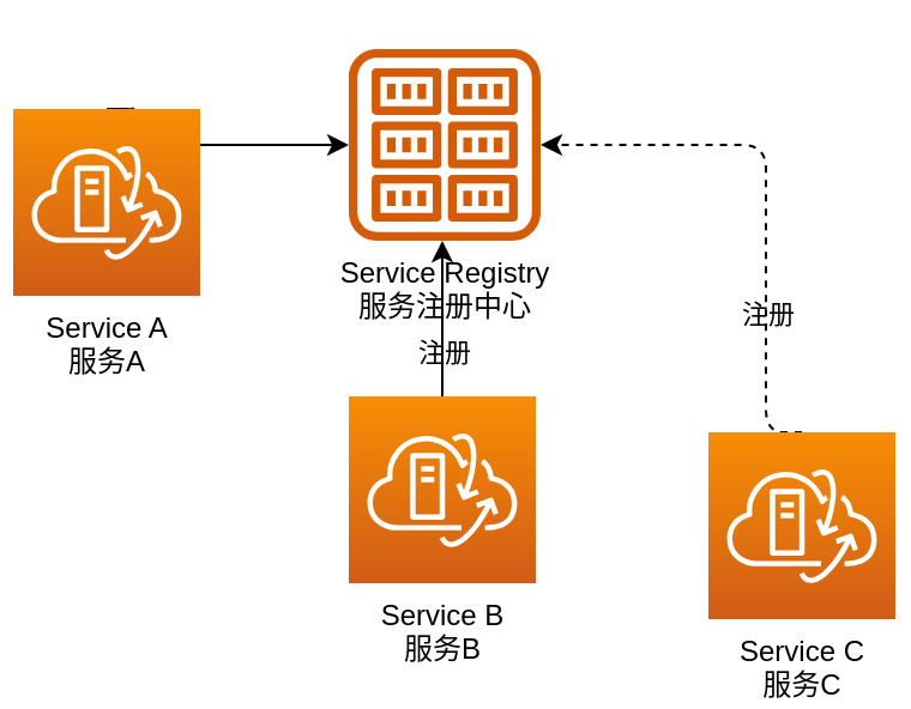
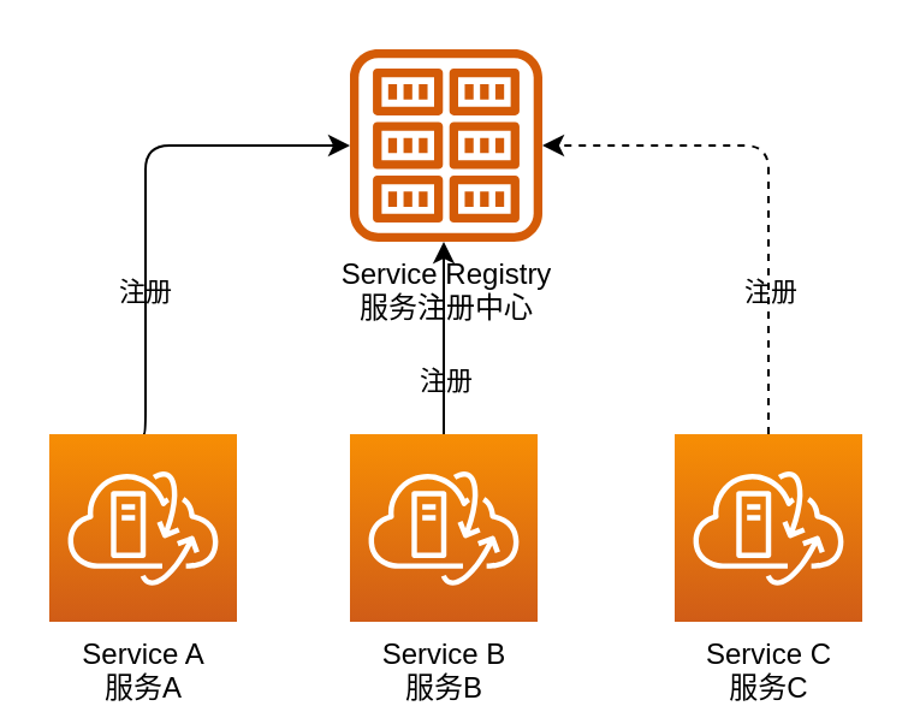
  <mxCell id="0" />
  <mxCell id="1" parent="0" />
  <mxCell id="2" value="Service Registry&lt;br&gt;服务注册中心" style="sketch=0;outlineConnect=0;fontColor=default;gradientColor=none;fillColor=#D45B07;strokeColor=none;dashed=0;verticalLabelPosition=bottom;verticalAlign=top;align=center;html=1;fontSize=12;fontStyle=0;aspect=fixed;pointerEvents=1;shape=mxgraph.aws4.registry;" vertex="1" parent="1"><mxGeometry x="145" y="20" width="80" height="80" as="geometry" /></mxCell>
  <mxCell id="3" style="edgeStyle=elbowEdgeStyle;html=1;exitX=0.5;exitY=0;exitDx=0;exitDy=0;exitPerimeter=0;labelBackgroundColor=none;fontColor=#FFFFFF;" edge="1" parent="1" source="5" target="2"><mxGeometry relative="1" as="geometry"><Array as="points"><mxPoint x="60" y="120" /></Array></mxGeometry></mxCell>
  <mxCell id="4" value="注册" style="edgeLabel;html=1;align=center;verticalAlign=middle;resizable=0;points=[];fontColor=default;labelBackgroundColor=none;" vertex="1" connectable="0" parent="3"><mxGeometry x="-0.495" relative="1" as="geometry"><mxPoint x="-1" y="-9" as="offset" /></mxGeometry></mxCell>
- <mxCell id="5" value="Service A&lt;br&gt;服务A" style="sketch=0;points=[[0,0,0],[0.25,0,0],[0.5,0,0],[0.75,0,0],[1,0,0],[0,1,0],[0.25,1,0],[0.5,1,0],[0.75,1,0],[1,1,0],[0,0.25,0],[0,0.5,0],[0,0.75,0],[1,0.25,0],[1,0.5,0],[1,0.75,0]];outlineConnect=0;fontColor=default;gradientColor=#F78E04;gradientDirection=north;fillColor=#D05C17;strokeColor=#ffffff;dashed=0;verticalLabelPosition=bottom;verticalAlign=top;align=center;html=1;fontSize=12;fontStyle=0;aspect=fixed;shape=mxgraph.aws4.resourceIcon;resIcon=mxgraph.aws4.vmware_cloud_on_aws;" vertex="1" parent="1"><mxGeometry x="5" y="45" width="78" height="78" as="geometry" /></mxCell>
+ <mxCell id="5" value="Service A&lt;br&gt;服务A" style="sketch=0;points=[[0,0,0],[0.25,0,0],[0.5,0,0],[0.75,0,0],[1,0,0],[0,1,0],[0.25,1,0],[0.5,1,0],[0.75,1,0],[1,1,0],[0,0.25,0],[0,0.5,0],[0,0.75,0],[1,0.25,0],[1,0.5,0],[1,0.75,0]];outlineConnect=0;fontColor=default;gradientColor=#F78E04;gradientDirection=north;fillColor=#D05C17;strokeColor=#ffffff;dashed=0;verticalLabelPosition=bottom;verticalAlign=top;align=center;html=1;fontSize=12;fontStyle=0;aspect=fixed;shape=mxgraph.aws4.resourceIcon;resIcon=mxgraph.aws4.vmware_cloud_on_aws;" vertex="1" parent="1"><mxGeometry x="20" y="180" width="78" height="78" as="geometry" /></mxCell>
  <mxCell id="6" style="edgeStyle=elbowEdgeStyle;html=1;exitX=0.5;exitY=0;exitDx=0;exitDy=0;exitPerimeter=0;fontColor=#FFFFFF;labelBackgroundColor=none;" edge="1" parent="1" source="8" target="2"><mxGeometry relative="1" as="geometry" /></mxCell>
  <mxCell id="7" value="注册" style="edgeLabel;html=1;align=center;verticalAlign=middle;resizable=0;points=[];fontColor=default;labelBackgroundColor=none;" vertex="1" connectable="0" parent="6"><mxGeometry x="-0.422" relative="1" as="geometry"><mxPoint as="offset" /></mxGeometry></mxCell>
- <mxCell id="8" value="Service B&lt;br&gt;服务B" style="sketch=0;points=[[0,0,0],[0.25,0,0],[0.5,0,0],[0.75,0,0],[1,0,0],[0,1,0],[0.25,1,0],[0.5,1,0],[0.75,1,0],[1,1,0],[0,0.25,0],[0,0.5,0],[0,0.75,0],[1,0.25,0],[1,0.5,0],[1,0.75,0]];outlineConnect=0;fontColor=default;gradientColor=#F78E04;gradientDirection=north;fillColor=#D05C17;strokeColor=#ffffff;dashed=0;verticalLabelPosition=bottom;verticalAlign=top;align=center;html=1;fontSize=12;fontStyle=0;aspect=fixed;shape=mxgraph.aws4.resourceIcon;resIcon=mxgraph.aws4.vmware_cloud_on_aws;" vertex="1" parent="1"><mxGeometry x="145" y="165" width="78" height="78" as="geometry" /></mxCell>
+ <mxCell id="8" value="Service B&lt;br&gt;服务B" style="sketch=0;points=[[0,0,0],[0.25,0,0],[0.5,0,0],[0.75,0,0],[1,0,0],[0,1,0],[0.25,1,0],[0.5,1,0],[0.75,1,0],[1,1,0],[0,0.25,0],[0,0.5,0],[0,0.75,0],[1,0.25,0],[1,0.5,0],[1,0.75,0]];outlineConnect=0;fontColor=default;gradientColor=#F78E04;gradientDirection=north;fillColor=#D05C17;strokeColor=#ffffff;dashed=0;verticalLabelPosition=bottom;verticalAlign=top;align=center;html=1;fontSize=12;fontStyle=0;aspect=fixed;shape=mxgraph.aws4.resourceIcon;resIcon=mxgraph.aws4.vmware_cloud_on_aws;" vertex="1" parent="1"><mxGeometry x="145" y="180" width="78" height="78" as="geometry" /></mxCell>
  <mxCell id="9" style="edgeStyle=elbowEdgeStyle;html=1;exitX=0.5;exitY=0;exitDx=0;exitDy=0;exitPerimeter=0;fontColor=#FFFFFF;labelBackgroundColor=none;dashed=1;" edge="1" parent="1" source="11" target="2"><mxGeometry relative="1" as="geometry"><Array as="points"><mxPoint x="319" y="120" /></Array></mxGeometry></mxCell>
  <mxCell id="10" value="注册" style="edgeLabel;html=1;align=center;verticalAlign=middle;resizable=0;points=[];fontColor=default;labelBackgroundColor=none;" vertex="1" connectable="0" parent="9"><mxGeometry x="-0.332" relative="1" as="geometry"><mxPoint y="11" as="offset" /></mxGeometry></mxCell>
- <mxCell id="11" value="Service C&lt;br&gt;服务C" style="sketch=0;points=[[0,0,0],[0.25,0,0],[0.5,0,0],[0.75,0,0],[1,0,0],[0,1,0],[0.25,1,0],[0.5,1,0],[0.75,1,0],[1,1,0],[0,0.25,0],[0,0.5,0],[0,0.75,0],[1,0.25,0],[1,0.5,0],[1,0.75,0]];outlineConnect=0;fontColor=default;gradientColor=#F78E04;gradientDirection=north;fillColor=#D05C17;strokeColor=#ffffff;dashed=0;verticalLabelPosition=bottom;verticalAlign=top;align=center;html=1;fontSize=12;fontStyle=0;aspect=fixed;shape=mxgraph.aws4.resourceIcon;resIcon=mxgraph.aws4.vmware_cloud_on_aws;" vertex="1" parent="1"><mxGeometry x="295" y="180" width="78" height="78" as="geometry" /></mxCell>
+ <mxCell id="11" value="Service C&lt;br&gt;服务C" style="sketch=0;points=[[0,0,0],[0.25,0,0],[0.5,0,0],[0.75,0,0],[1,0,0],[0,1,0],[0.25,1,0],[0.5,1,0],[0.75,1,0],[1,1,0],[0,0.25,0],[0,0.5,0],[0,0.75,0],[1,0.25,0],[1,0.5,0],[1,0.75,0]];outlineConnect=0;fontColor=default;gradientColor=#F78E04;gradientDirection=north;fillColor=#D05C17;strokeColor=#ffffff;dashed=0;verticalLabelPosition=bottom;verticalAlign=top;align=center;html=1;fontSize=12;fontStyle=0;aspect=fixed;shape=mxgraph.aws4.resourceIcon;resIcon=mxgraph.aws4.vmware_cloud_on_aws;" vertex="1" parent="1"><mxGeometry x="280" y="180" width="78" height="78" as="geometry" /></mxCell>
